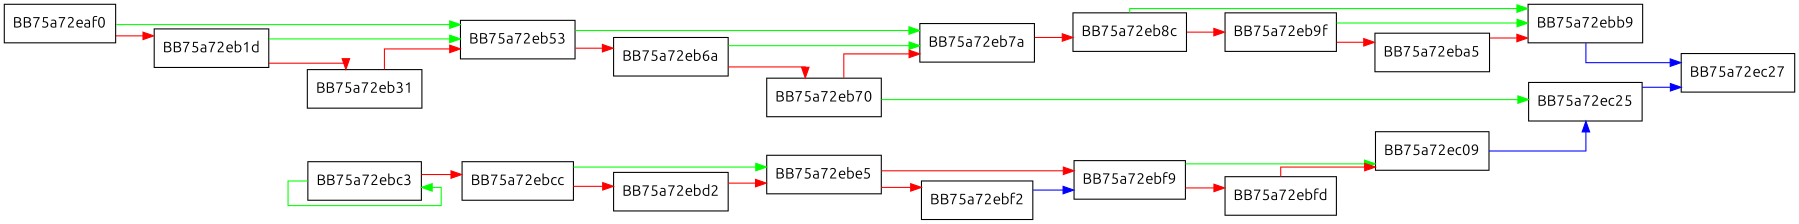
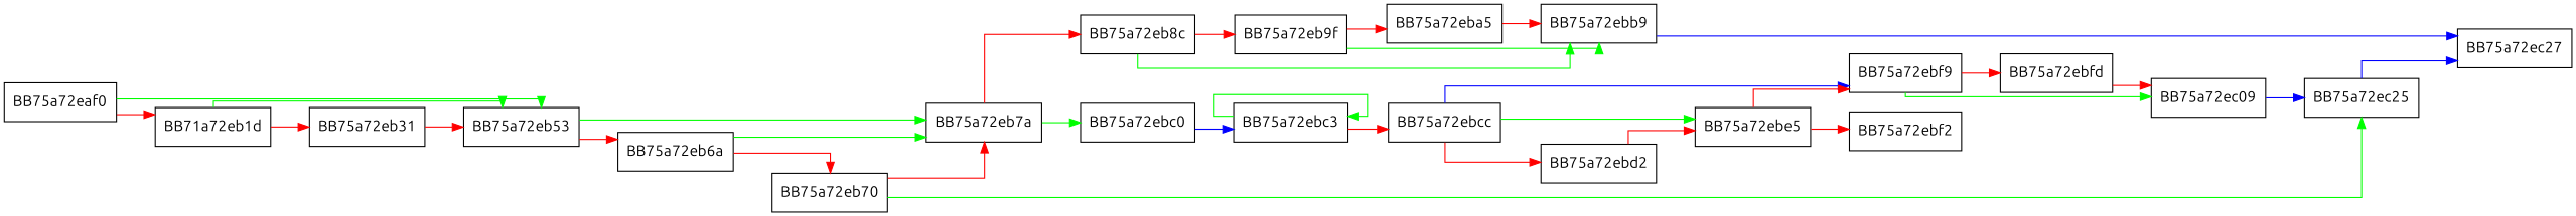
  digraph {
    fontname=Ubuntu
    rankdir=LR
    splines=ortho
    node [fontname=Ubuntu shape=box]
    edge [color=red fontname=Ubuntu]
    BB75a72eaf0
    BB75a72eb53
-   BB75a72eb1d
+   BB75a72eb1d [label=BB71a72eb1d]
    BB75a72eb7a
    BB75a72eb6a
    BB75a72eb31
+   BB75a72ebc0
    BB75a72eb8c
    BB75a72eb70
    BB75a72ebc3
    BB75a72ebb9
    BB75a72eb9f
    BB75a72ec25
    BB75a72ec27
    BB75a72ebcc
    BB75a72eba5
    BB75a72ebe5
    BB75a72ebd2
    BB75a72ebf9
    BB75a72ebf2
    BB75a72ec09
    BB75a72ebfd
    BB75a72eaf0 -> BB75a72eb53 [color=green]
    BB75a72eaf0 -> BB75a72eb1d
    BB75a72eb53 -> BB75a72eb7a [color=green]
    BB75a72eb53 -> BB75a72eb6a
    BB75a72eb1d -> BB75a72eb53 [color=green]
    BB75a72eb1d -> BB75a72eb31
+   BB75a72eb7a -> BB75a72ebc0 [color=green]
    BB75a72eb7a -> BB75a72eb8c
    BB75a72eb6a -> BB75a72eb7a [color=green]
    BB75a72eb6a -> BB75a72eb70
    BB75a72eb31 -> BB75a72eb53
+   BB75a72ebc0 -> BB75a72ebc3 [color=blue]
    BB75a72eb8c -> BB75a72ebb9 [color=green]
    BB75a72eb8c -> BB75a72eb9f
    BB75a72eb70 -> BB75a72eb7a
    BB75a72eb70 -> BB75a72ec25 [color=green]
    BB75a72ebc3 -> BB75a72ebc3 [color=green]
    BB75a72ebc3 -> BB75a72ebcc
    BB75a72ebb9 -> BB75a72ec27 [color=blue]
    BB75a72eb9f -> BB75a72ebb9 [color=green]
    BB75a72eb9f -> BB75a72eba5
    BB75a72ec25 -> BB75a72ec27 [color=blue]
    BB75a72ebcc -> BB75a72ebe5 [color=green]
    BB75a72ebcc -> BB75a72ebd2
    BB75a72eba5 -> BB75a72ebb9
    BB75a72ebe5 -> BB75a72ebf9
    BB75a72ebe5 -> BB75a72ebf2
    BB75a72ebd2 -> BB75a72ebe5
    BB75a72ebf9 -> BB75a72ec09 [color=green]
    BB75a72ebf9 -> BB75a72ebfd
-   BB75a72ebf2 -> BB75a72ebf9 [color=blue]
+   BB75a72ebcc -> BB75a72ebf9 [color=blue]
    BB75a72ec09 -> BB75a72ec25 [color=blue]
    BB75a72ebfd -> BB75a72ec09
  }
